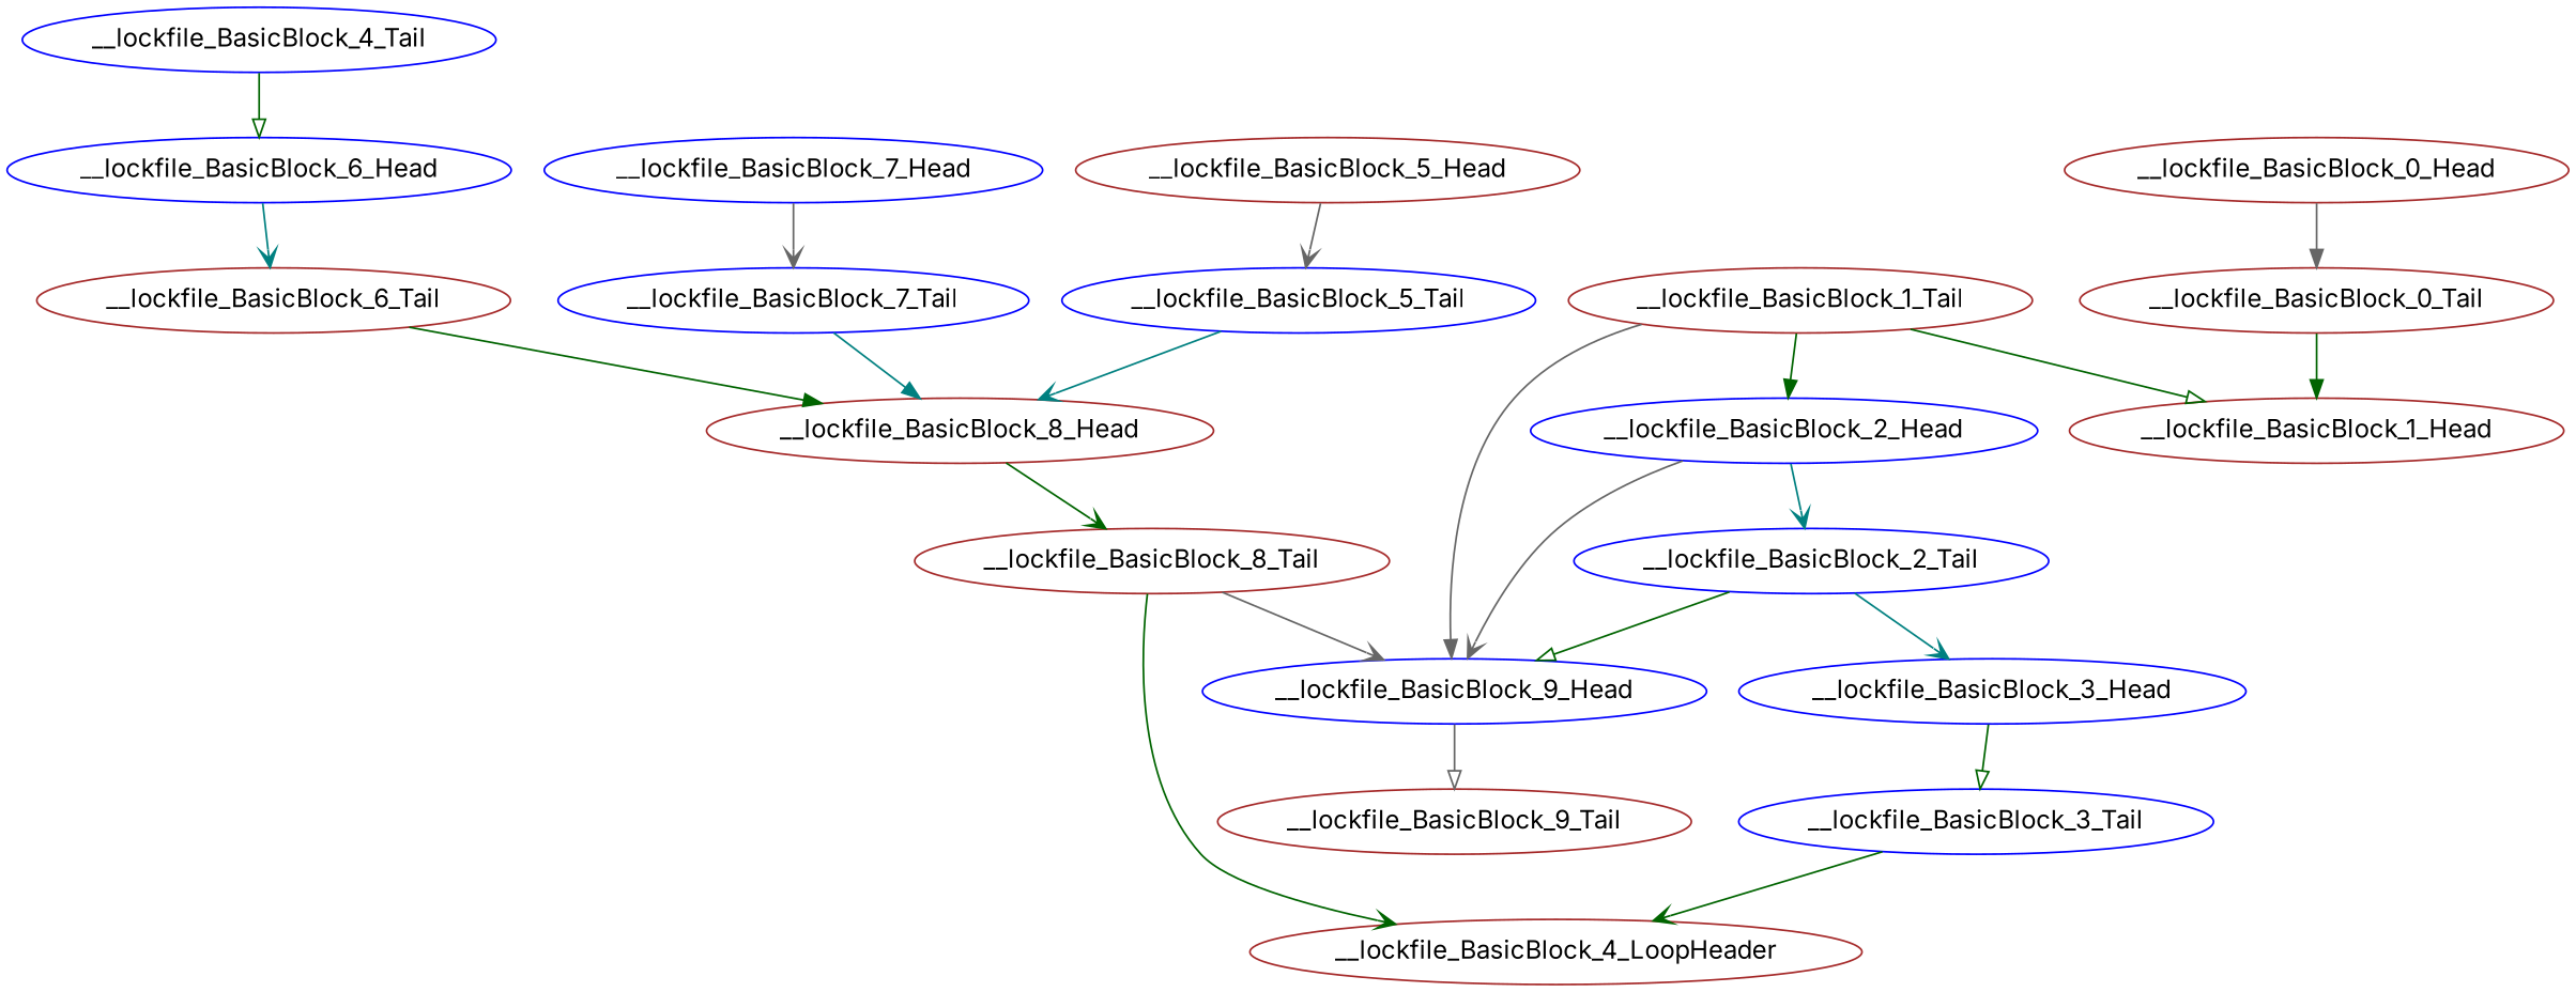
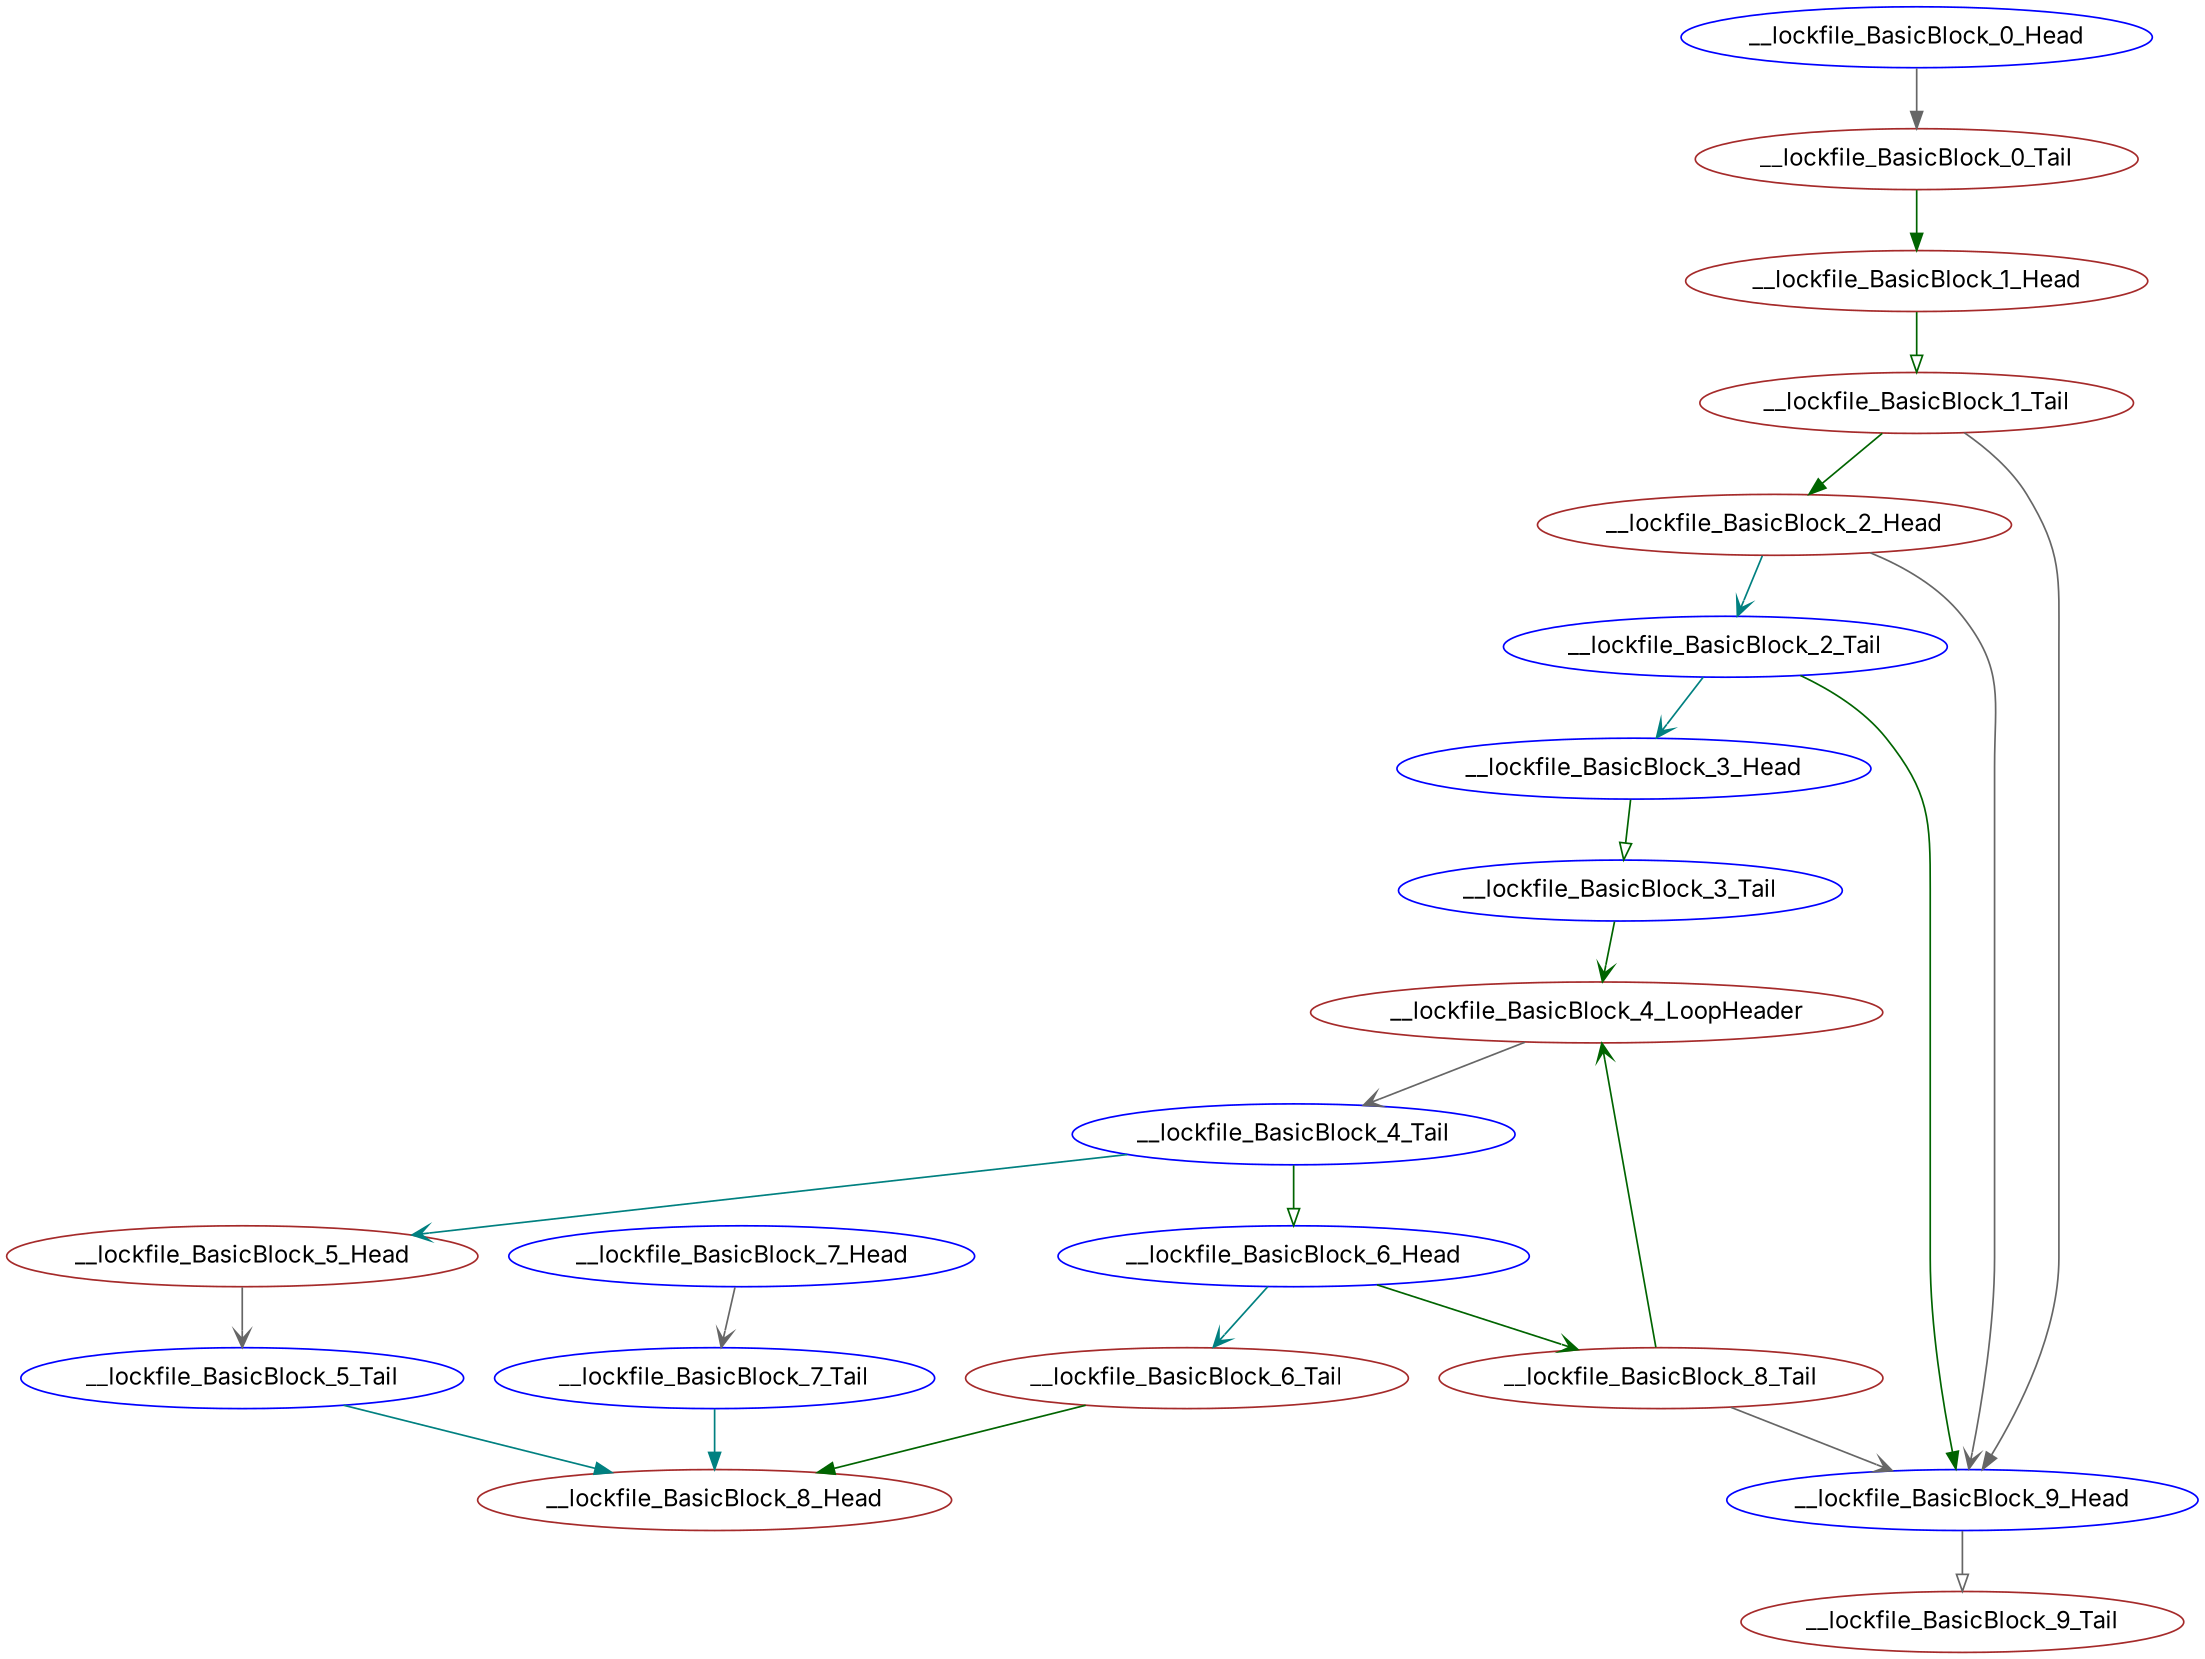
  digraph {
    fontname=Inter
    node [color=blue fontname=Inter]
    edge [arrowhead=vee color=darkgreen fontname=Inter]
    __lockfile_BasicBlock_2_Tail
    __lockfile_BasicBlock_9_Head
    __lockfile_BasicBlock_3_Head
    __lockfile_BasicBlock_9_Tail [color=brown]
    __lockfile_BasicBlock_3_Tail
    __lockfile_BasicBlock_4_LoopHeader [color=brown]
    __lockfile_BasicBlock_6_Tail [color=brown]
    __lockfile_BasicBlock_8_Head [color=brown]
    __lockfile_BasicBlock_8_Tail [color=brown]
    __lockfile_BasicBlock_7_Head
    __lockfile_BasicBlock_7_Tail
    __lockfile_BasicBlock_5_Head [color=brown]
    __lockfile_BasicBlock_5_Tail
    __lockfile_BasicBlock_6_Head
    __lockfile_BasicBlock_4_Tail
    __lockfile_BasicBlock_0_Tail [color=brown]
-   __lockfile_BasicBlock_0_Head [color=brown]
+   __lockfile_BasicBlock_0_Head
    __lockfile_BasicBlock_1_Head [color=brown]
    __lockfile_BasicBlock_1_Tail [color=brown]
-   __lockfile_BasicBlock_2_Head
-   __lockfile_BasicBlock_2_Tail -> __lockfile_BasicBlock_9_Head [arrowhead=onormal]
+   __lockfile_BasicBlock_2_Head [color=brown]
+   __lockfile_BasicBlock_2_Tail -> __lockfile_BasicBlock_9_Head [arrowhead=normal]
    __lockfile_BasicBlock_2_Tail -> __lockfile_BasicBlock_3_Head [color=teal]
    __lockfile_BasicBlock_9_Head -> __lockfile_BasicBlock_9_Tail [arrowhead=onormal color=gray40]
    __lockfile_BasicBlock_3_Head -> __lockfile_BasicBlock_3_Tail [arrowhead=onormal]
    __lockfile_BasicBlock_3_Tail -> __lockfile_BasicBlock_4_LoopHeader
+   __lockfile_BasicBlock_4_LoopHeader -> __lockfile_BasicBlock_4_Tail [color=gray40]
    __lockfile_BasicBlock_6_Tail -> __lockfile_BasicBlock_8_Head [arrowhead=normal]
-   __lockfile_BasicBlock_8_Head -> __lockfile_BasicBlock_8_Tail
+   __lockfile_BasicBlock_6_Head -> __lockfile_BasicBlock_8_Tail
    __lockfile_BasicBlock_8_Tail -> __lockfile_BasicBlock_9_Head [color=gray40]
    __lockfile_BasicBlock_8_Tail -> __lockfile_BasicBlock_4_LoopHeader
    __lockfile_BasicBlock_7_Head -> __lockfile_BasicBlock_7_Tail [color=gray40]
    __lockfile_BasicBlock_7_Tail -> __lockfile_BasicBlock_8_Head [arrowhead=normal color=teal]
    __lockfile_BasicBlock_5_Head -> __lockfile_BasicBlock_5_Tail [color=gray40]
-   __lockfile_BasicBlock_5_Tail -> __lockfile_BasicBlock_8_Head [color=teal]
+   __lockfile_BasicBlock_5_Tail -> __lockfile_BasicBlock_8_Head [arrowhead=normal color=teal]
    __lockfile_BasicBlock_6_Head -> __lockfile_BasicBlock_6_Tail [color=teal]
+   __lockfile_BasicBlock_4_Tail -> __lockfile_BasicBlock_5_Head [color=teal]
    __lockfile_BasicBlock_4_Tail -> __lockfile_BasicBlock_6_Head [arrowhead=onormal]
    __lockfile_BasicBlock_0_Tail -> __lockfile_BasicBlock_1_Head [arrowhead=normal]
    __lockfile_BasicBlock_0_Head -> __lockfile_BasicBlock_0_Tail [arrowhead=normal color=gray40]
-   __lockfile_BasicBlock_1_Tail -> __lockfile_BasicBlock_1_Head [arrowhead=onormal]
+   __lockfile_BasicBlock_1_Head -> __lockfile_BasicBlock_1_Tail [arrowhead=onormal]
    __lockfile_BasicBlock_1_Tail -> __lockfile_BasicBlock_9_Head [arrowhead=normal color=gray40]
    __lockfile_BasicBlock_1_Tail -> __lockfile_BasicBlock_2_Head [arrowhead=normal]
    __lockfile_BasicBlock_2_Head -> __lockfile_BasicBlock_2_Tail [color=teal]
    __lockfile_BasicBlock_2_Head -> __lockfile_BasicBlock_9_Head [color=gray40]
  }
